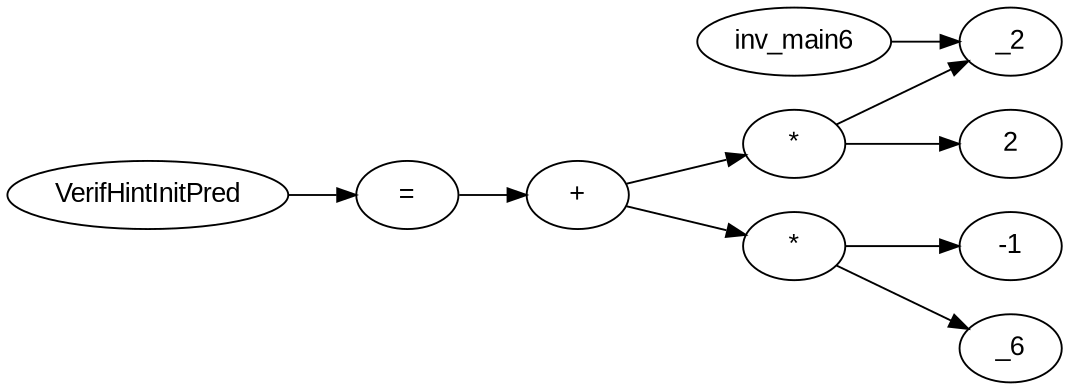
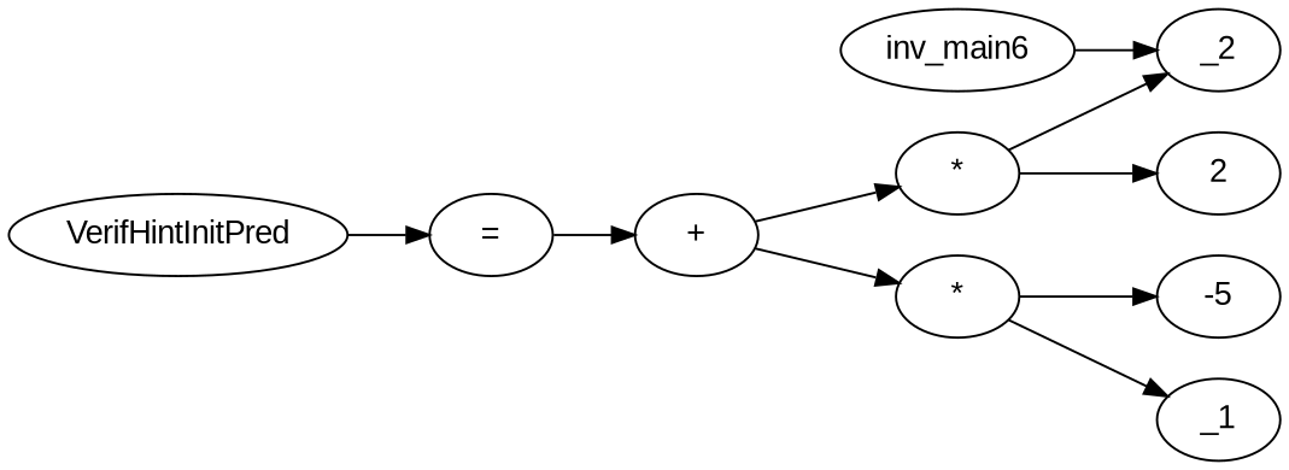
  digraph {
    fontname="Liberation Sans"
    rankdir=LR
    node [fontname="Liberation Sans"]
    edge [fontname="Liberation Sans"]
    n1 [label=inv_main6]
    n2 [label=_2]
    n3 [label=VerifHintInitPred]
    n4 [label="="]
    n5 [label="+"]
    n6 [label="*"]
    n7 [label="*"]
    n8 [label=2]
-   n9 [label=-1]
-   n10 [label=_6]
+   n9 [label=-5]
+   n10 [label=_1]
    n1 -> n2
    n3 -> n4
    n4 -> n5
    n5 -> n6
    n5 -> n7
    n6 -> n2
    n6 -> n8
    n7 -> n9
    n7 -> n10
  }
